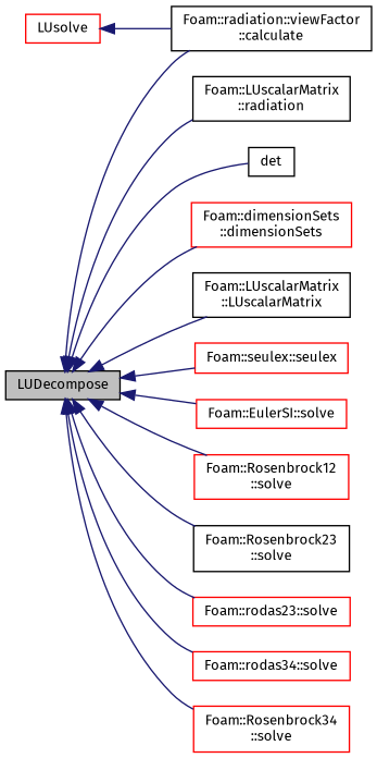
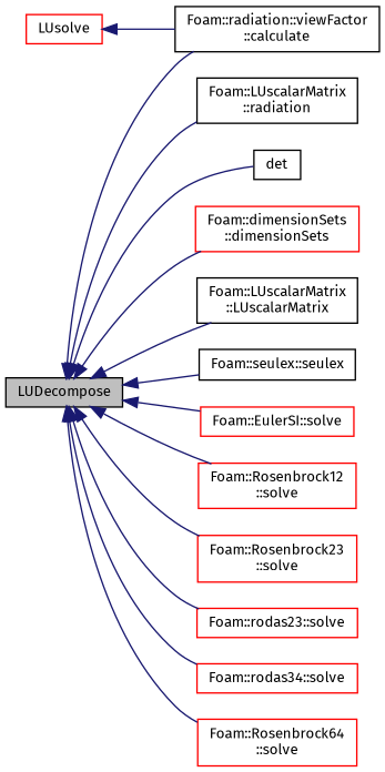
  digraph {
    fontname="Fira Sans"
    rankdir=LR
    node [color=red fontname="Fira Sans" fontsize=10 shape=record]
    edge [color=midnightblue dir=back fontname="Fira Sans" fontsize=10 labelfontname=Helvetica labelfontsize=10 style=solid]
    n1 [color=black fillcolor=grey75 fontcolor=black height=0.2 label=LUDecompose style=filled width=0.4]
    n2 [color=black height=0.2 label="Foam::radiation::viewFactor\l::calculate" width=0.4]
    n3 [color=black height=0.2 label="Foam::LUscalarMatrix\l::radiation" width=0.4]
    n4 [color=black height=0.2 label=det width=0.4]
    n5 [height=0.2 label="Foam::dimensionSets\l::dimensionSets" width=0.4]
    n6 [color=black height=0.2 label="Foam::LUscalarMatrix\l::LUscalarMatrix" width=0.4]
-   n7 [height=0.2 label="Foam::seulex::seulex" width=0.4]
+   n7 [color=black height=0.2 label="Foam::seulex::seulex" width=0.4]
    n8 [height=0.2 label="Foam::EulerSI::solve" width=0.4]
    n9 [height=0.2 label="Foam::Rosenbrock12\l::solve" width=0.4]
-   n10 [color=black height=0.2 label="Foam::Rosenbrock23\l::solve" width=0.4]
+   n10 [height=0.2 label="Foam::Rosenbrock23\l::solve" width=0.4]
    n11 [height=0.2 label="Foam::rodas23::solve" width=0.4]
    n12 [height=0.2 label="Foam::rodas34::solve" width=0.4]
-   n13 [height=0.2 label="Foam::Rosenbrock34\l::solve" width=0.4]
+   n13 [height=0.2 label="Foam::Rosenbrock64\l::solve" width=0.4]
    n14 [height=0.2 label=LUsolve width=0.4]
    n1 -> n2
    n1 -> n3
    n1 -> n4
    n1 -> n5
    n1 -> n6
    n1 -> n7
    n1 -> n8
    n1 -> n9
    n1 -> n10
    n1 -> n11
    n1 -> n12
    n1 -> n13
    n14 -> n2
  }
